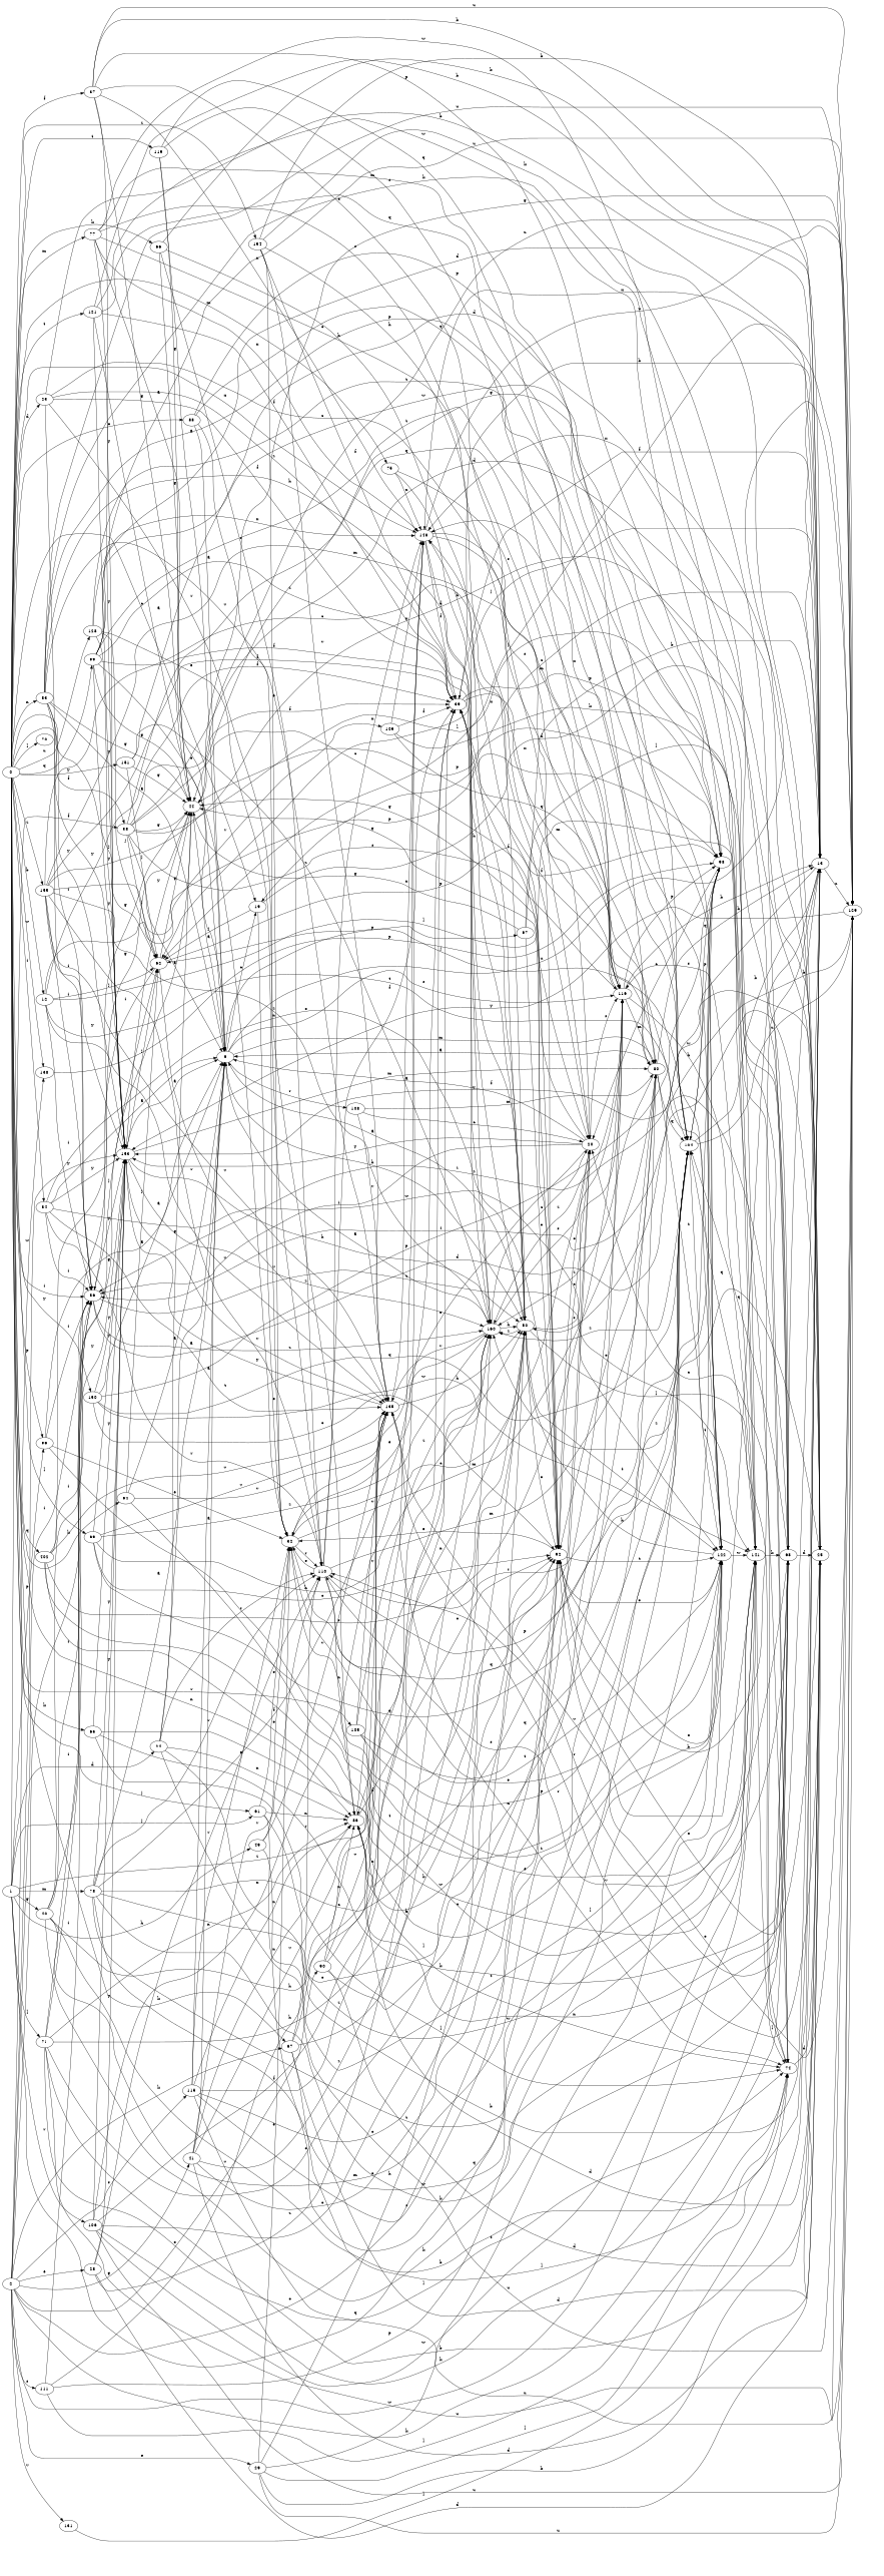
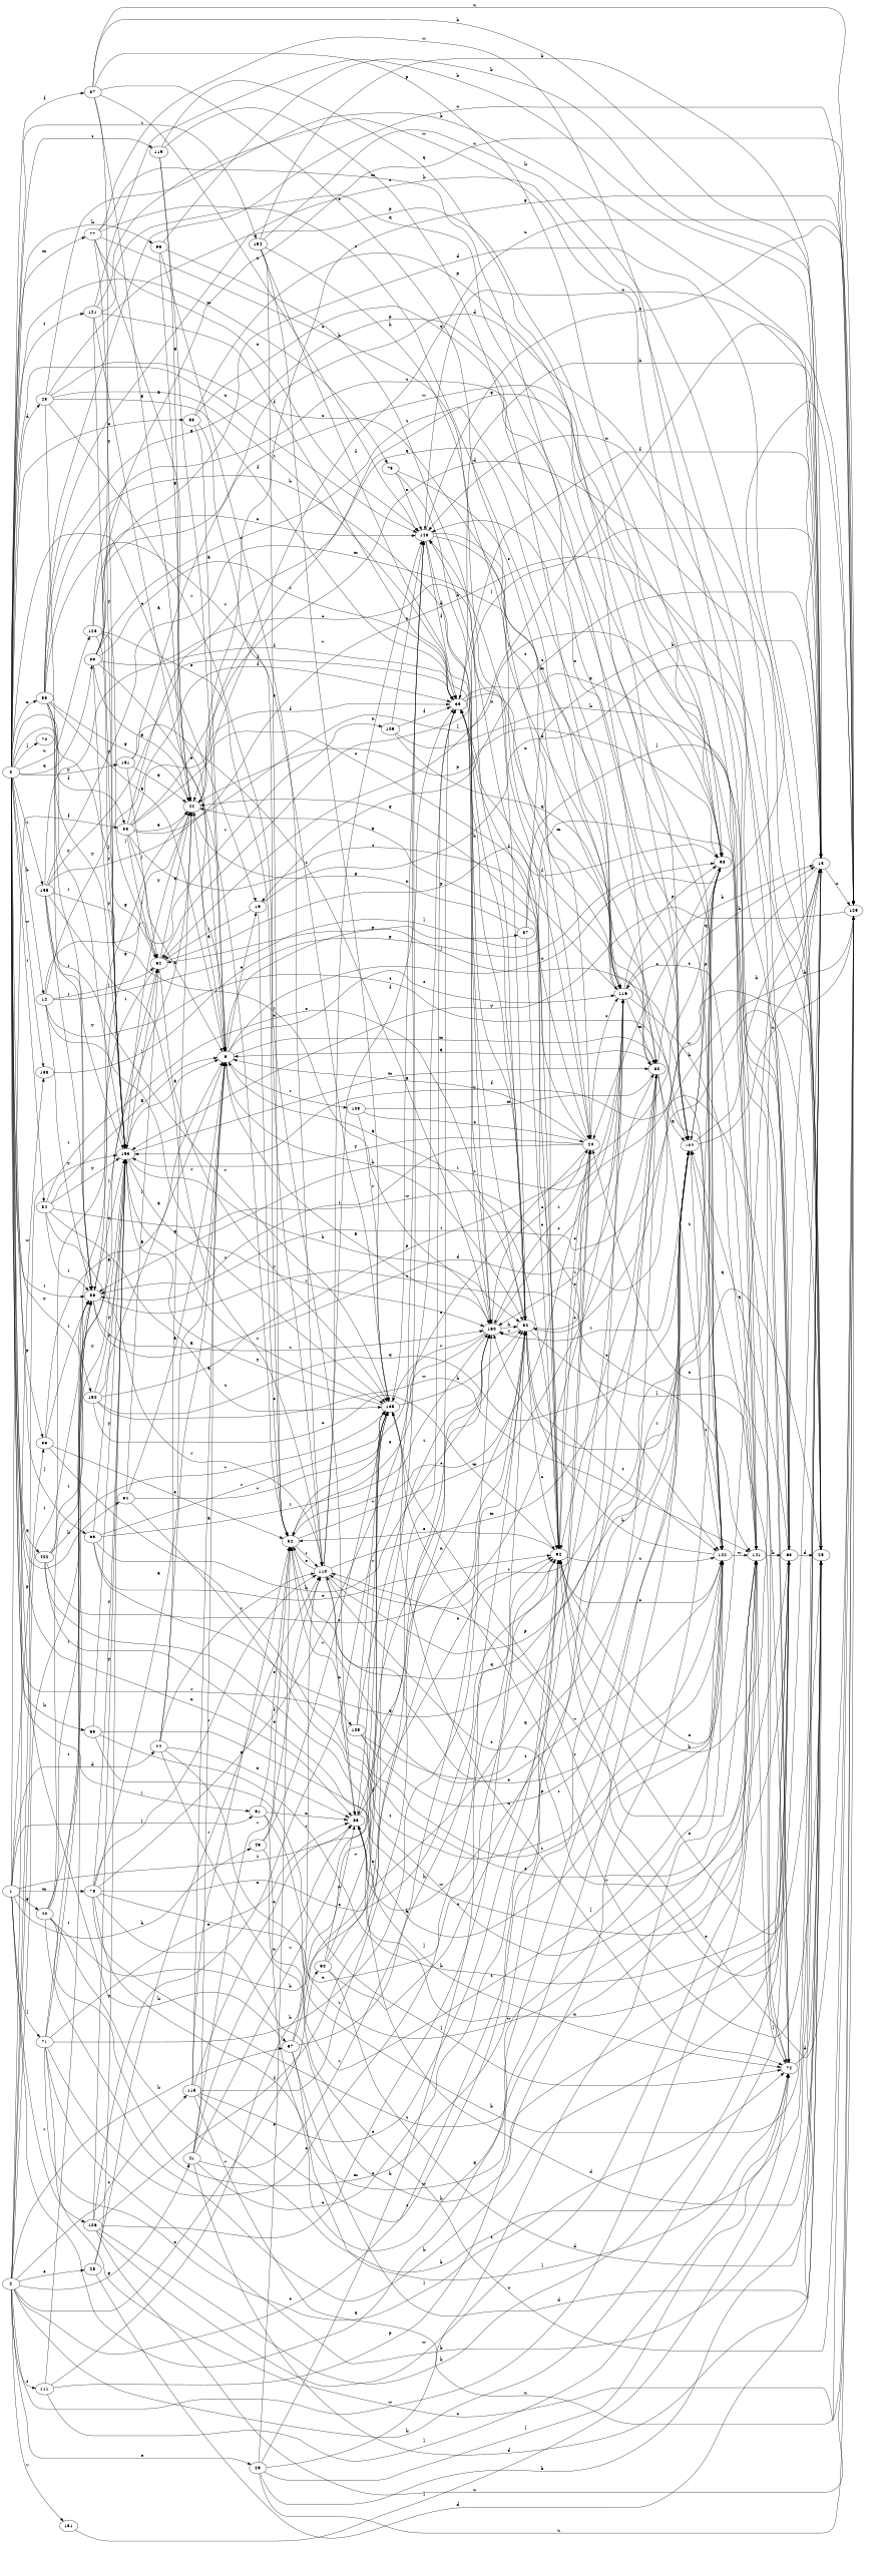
  strict digraph {
    rankdir=LR
    0
    12
    19
    23
    37
    38
    54
    56
    61
    64
    65
    66
    67
    69
    70
    75
    77
    83
    86
    88
    96
    99
    n23 [label=402]
    105
    119
    121
    128
    138
    148
    150
    151
    153
    154
    155
    39
    62
    74
    109
    122
    135
    25
    32
    160
    13
    110
    20
    98
    44
    129
    104
    6
    116
    92
    141
    68
    50
    80
    131
    1
    24
    40
    49
    71
    78
    106
    2
    28
    29
    41
    90
    111
    115
    97
    108
    0 -> 12 [label=b]
    0 -> 19 [label=c]
    0 -> 23 [label=d]
    0 -> 37 [label=f]
    0 -> 38 [label=f]
    0 -> 54 [label=i]
    0 -> 56 [label=i]
    0 -> 61 [label=j]
    0 -> 64 [label=k]
    0 -> 65 [label=k]
    0 -> 66 [label=k]
    0 -> 67 [label=k]
    0 -> 69 [label=l]
    0 -> 70 [label=l]
    0 -> 75 [label=m]
    0 -> 77 [label=m]
    0 -> 83 [label=n]
    0 -> 86 [label=n]
    0 -> 88 [label=o]
    0 -> 96 [label=p]
    0 -> 99 [label=q]
    0 -> n23 [label=q]
    0 -> 105 [label=r]
    0 -> 119 [label=t]
    0 -> 121 [label=t]
    0 -> 128 [label=u]
    0 -> 138 [label=w]
    0 -> 148 [label=x]
    0 -> 150 [label=y]
    0 -> 151 [label=y]
    0 -> 153 [label=y]
    0 -> 154 [label=z]
    0 -> 155 [label=z]
    12 -> 56 [label=i]
    12 -> 39 [label=f]
    12 -> 62 [label=j]
    12 -> 74 [label=l]
    12 -> 109 [label=r]
    12 -> 122 [label=t]
    12 -> 135 [label=v]
    19 -> 62 [label=j]
    19 -> 25 [label=d]
    19 -> 32 [label=e]
    23 -> 56 [label=i]
    23 -> 39 [label=f]
    23 -> 160 [label=z]
    23 -> 13 [label=b]
    23 -> 110 [label=r]
    23 -> 20 [label=c]
-   155 -> 98 [label=p]
+   23 -> 98 [label=p]
    37 -> 148 [label=x]
    37 -> 153 [label=y]
    37 -> 13 [label=b]
    37 -> 20 [label=c]
    37 -> 98 [label=p]
    37 -> 44 [label=g]
    37 -> 129 [label=u]
    38 -> 39 [label=f]
    38 -> 62 [label=j]
    38 -> 74 [label=l]
    38 -> 25 [label=d]
    38 -> 20 [label=c]
    38 -> 44 [label=g]
    38 -> 104 [label=q]
    38 -> 6 [label=a]
    38 -> 116 [label=s]
    54 -> 56 [label=i]
    54 -> 153 [label=y]
    54 -> 135 [label=t]
    54 -> 110 [label=r]
    54 -> 6 [label=a]
    54 -> 92 [label=o]
    54 -> 141 [label=w]
    56 -> 153 [label=y]
    56 -> 122 [label=t]
    56 -> 25 [label=d]
    56 -> 160 [label=z]
    61 -> 86 [label=n]
    61 -> 122 [label=t]
    61 -> 32 [label=e]
    61 -> 141 [label=w]
    64 -> 62 [label=j]
    64 -> 135 [label=v]
    64 -> 6 [label=a]
    64 -> 141 [label=w]
    65 -> 153 [label=y]
    65 -> 74 [label=l]
    65 -> 122 [label=t]
    65 -> 68 [label=k]
    66 -> 13 [label=b]
    66 -> 110 [label=r]
    66 -> 44 [label=g]
    66 -> 50 [label=h]
    67 -> 39 [label=f]
    67 -> 74 [label=l]
    67 -> 25 [label=d]
    67 -> 110 [label=r]
    67 -> 50 [label=h]
    69 -> 153 [label=y]
    69 -> 135 [label=v]
    69 -> 160 [label=z]
    69 -> 104 [label=q]
    69 -> 92 [label=o]
    69 -> 50 [label=h]
    75 -> 148 [label=x]
    75 -> 116 [label=s]
    75 -> 50 [label=h]
    77 -> 148 [label=x]
    77 -> 153 [label=y]
    77 -> 6 [label=a]
    77 -> 116 [label=s]
    77 -> 92 [label=o]
    77 -> 141 [label=w]
    77 -> 80 [label=m]
    83 -> 56 [label=i]
    83 -> 153 [label=y]
    83 -> 62 [label=j]
    83 -> 135 [label=v]
    83 -> 98 [label=p]
    83 -> 44 [label=g]
    83 -> 129 [label=u]
    83 -> 6 [label=a]
    83 -> 68 [label=k]
    83 -> 50 [label=h]
    86 -> 135 [label=v]
    86 -> 25 [label=d]
    86 -> 116 [label=s]
    86 -> 92 [label=o]
    88 -> 86 [label=n]
    88 -> 98 [label=p]
    88 -> 104 [label=q]
    88 -> 6 [label=a]
    96 -> 56 [label=i]
    96 -> 122 [label=t]
    96 -> 32 [label=e]
    96 -> 6 [label=a]
    99 -> 153 [label=y]
    99 -> 39 [label=f]
    99 -> 122 [label=t]
    99 -> 25 [label=d]
    99 -> 32 [label=e]
    99 -> 160 [label=z]
    99 -> 44 [label=g]
    99 -> 129 [label=u]
    99 -> 141 [label=w]
    n23 -> 56 [label=i]
    n23 -> 74 [label=l]
    n23 -> 135 [label=v]
    n23 -> 44 [label=g]
    n23 -> 116 [label=s]
    n23 -> 68 [label=k]
    105 -> 122 [label=t]
    105 -> 135 [label=v]
    105 -> 160 [label=z]
    105 -> 98 [label=p]
    105 -> 104 [label=q]
    119 -> 44 [label=g]
    119 -> 104 [label=q]
    119 -> 6 [label=a]
    119 -> 116 [label=s]
    121 -> 153 [label=y]
    121 -> 39 [label=f]
    121 -> 13 [label=b]
    121 -> 104 [label=q]
    121 -> 6 [label=a]
    121 -> 141 [label=w]
    128 -> 148 [label=x]
    128 -> 153 [label=y]
    128 -> 62 [label=j]
    128 -> 122 [label=t]
    128 -> 32 [label=e]
    138 -> 98 [label=p]
    148 -> 39 [label=f]
    148 -> 129 [label=u]
    148 -> 116 [label=s]
    148 -> 50 [label=h]
    148 -> 80 [label=m]
    150 -> 153 [label=y]
    150 -> 98 [label=p]
    150 -> 104 [label=q]
    150 -> 6 [label=a]
    150 -> 92 [label=o]
    150 -> 141 [label=w]
    151 -> 62 [label=j]
    151 -> 25 [label=d]
    151 -> 160 [label=z]
    151 -> 44 [label=g]
    153 -> 62 [label=j]
    153 -> 135 [label=v]
    153 -> 160 [label=z]
    153 -> 6 [label=a]
    153 -> 50 [label=h]
    153 -> 80 [label=m]
    154 -> 39 [label=f]
    154 -> 135 [label=v]
    154 -> 32 [label=e]
    154 -> 13 [label=b]
    154 -> 68 [label=k]
    154 -> 50 [label=h]
    155 -> 56 [label=i]
    155 -> 153 [label=y]
    155 -> 39 [label=f]
    155 -> 135 [label=v]
    155 -> 25 [label=d]
    155 -> 160 [label=z]
    155 -> 110 [label=r]
    155 -> 20 [label=c]
    155 -> 80 [label=m]
    39 -> 160 [label=z]
    39 -> 13 [label=b]
    39 -> 98 [label=p]
    39 -> 80 [label=m]
    62 -> 56 [label=i]
    62 -> 135 [label=v]
    62 -> 98 [label=p]
    62 -> 44 [label=g]
    74 -> 25 [label=d]
    74 -> 20 [label=c]
    109 -> 148 [label=x]
    109 -> 39 [label=f]
    109 -> 104 [label=q]
    109 -> 68 [label=k]
    122 -> 148 [label=x]
    122 -> 62 [label=j]
    122 -> 32 [label=e]
    122 -> 92 [label=o]
    122 -> 141 [label=w]
    122 -> 50 [label=h]
    135 -> 148 [label=x]
    135 -> 153 [label=y]
    135 -> 74 [label=l]
    135 -> 50 [label=h]
    25 -> 153 [label=y]
    25 -> 135 [label=v]
    25 -> 160 [label=z]
    25 -> 92 [label=o]
    32 -> 110 [label=r]
    32 -> 20 [label=c]
    32 -> 104 [label=q]
    32 -> 80 [label=m]
    160 -> 135 [label=v]
    160 -> 32 [label=e]
    160 -> 20 [label=c]
    160 -> 6 [label=a]
    160 -> 116 [label=s]
    160 -> 50 [label=h]
    13 -> 19 [label=c]
    13 -> 56 [label=i]
    13 -> 148 [label=x]
    13 -> 39 [label=f]
    13 -> 62 [label=j]
    13 -> 110 [label=r]
    13 -> 129 [label=u]
    13 -> 92 [label=o]
    110 -> 86 [label=n]
    110 -> 148 [label=x]
    110 -> 39 [label=f]
    110 -> 122 [label=t]
    110 -> 32 [label=e]
    110 -> 98 [label=p]
    110 -> 80 [label=m]
    20 -> 56 [label=i]
    20 -> 153 [label=y]
    20 -> 32 [label=e]
    20 -> 44 [label=g]
    20 -> 6 [label=a]
    20 -> 116 [label=s]
    20 -> 92 [label=o]
    98 -> 20 [label=c]
    98 -> 104 [label=q]
    44 -> 153 [label=y]
    44 -> 98 [label=p]
    44 -> 129 [label=u]
    44 -> 6 [label=a]
    129 -> 153 [label=y]
    129 -> 62 [label=j]
    129 -> 44 [label=g]
    129 -> 92 [label=o]
    129 -> 50 [label=h]
    104 -> 122 [label=t]
    104 -> 160 [label=z]
    104 -> 13 [label=b]
    104 -> 110 [label=r]
    104 -> 98 [label=p]
    104 -> 129 [label=u]
    6 -> 19 [label=c]
    6 -> 129 [label=u]
    6 -> 116 [label=s]
    6 -> 50 [label=h]
    6 -> 80 [label=m]
    6 -> 97 [label=p]
    6 -> 108 [label=r]
    116 -> 148 [label=x]
    116 -> 39 [label=f]
    116 -> 160 [label=z]
    116 -> 13 [label=b]
    116 -> 98 [label=p]
    116 -> 141 [label=w]
    116 -> 80 [label=m]
    92 -> 148 [label=x]
    92 -> 39 [label=f]
    92 -> 122 [label=t]
    92 -> 32 [label=e]
    92 -> 13 [label=b]
    92 -> 20 [label=c]
    92 -> 44 [label=g]
    141 -> 74 [label=l]
    141 -> 135 [label=v]
    141 -> 32 [label=e]
    141 -> 104 [label=q]
    141 -> 116 [label=s]
    141 -> 68 [label=k]
    68 -> 56 [label=i]
    68 -> 86 [label=n]
    68 -> 148 [label=x]
    68 -> 25 [label=d]
    68 -> 13 [label=b]
    68 -> 110 [label=r]
    68 -> 44 [label=g]
    68 -> 104 [label=q]
    50 -> 86 [label=n]
    50 -> 39 [label=f]
    50 -> 74 [label=l]
    50 -> 122 [label=t]
    50 -> 160 [label=z]
    50 -> 6 [label=a]
    50 -> 116 [label=s]
    50 -> 92 [label=o]
    80 -> 86 [label=n]
    80 -> 122 [label=t]
    80 -> 160 [label=z]
    80 -> 13 [label=b]
    80 -> 104 [label=q]
    80 -> 6 [label=a]
    80 -> 92 [label=o]
    131 -> 74 [label=l]
    1 -> 38 [label=f]
    1 -> 61 [label=j]
    1 -> 96 [label=p]
    1 -> 160 [label=z]
    1 -> 104 [label=q]
    1 -> 24 [label=d]
    1 -> 40 [label=g]
    1 -> 49 [label=h]
    1 -> 71 [label=l]
    1 -> 78 [label=m]
    1 -> 106 [label=r]
    24 -> 86 [label=n]
    24 -> 13 [label=b]
    24 -> 110 [label=r]
    24 -> 44 [label=g]
    24 -> 129 [label=u]
    24 -> 6 [label=a]
    40 -> 56 [label=i]
    40 -> 62 [label=j]
    40 -> 13 [label=b]
    40 -> 44 [label=g]
    40 -> 68 [label=k]
    40 -> 50 [label=h]
    40 -> 80 [label=m]
    49 -> 135 [label=v]
    49 -> 32 [label=e]
    49 -> 104 [label=q]
    71 -> 56 [label=i]
    71 -> 86 [label=n]
    71 -> 153 [label=y]
    71 -> 74 [label=l]
    71 -> 13 [label=b]
    71 -> 129 [label=u]
    71 -> 92 [label=o]
    71 -> 50 [label=h]
    78 -> 153 [label=y]
    78 -> 39 [label=f]
    78 -> 122 [label=t]
    78 -> 110 [label=r]
    78 -> 20 [label=c]
    78 -> 6 [label=a]
    78 -> 92 [label=o]
    78 -> 141 [label=w]
    78 -> 68 [label=k]
    106 -> 148 [label=x]
    106 -> 153 [label=y]
    106 -> 39 [label=f]
    106 -> 129 [label=u]
    106 -> 92 [label=o]
    106 -> 141 [label=w]
    106 -> 68 [label=k]
    2 -> 56 [label=i]
    2 -> 67 [label=k]
    2 -> 138 [label=w]
    2 -> 153 [label=y]
    2 -> 44 [label=g]
    2 -> 92 [label=o]
    2 -> 141 [label=w]
    2 -> 68 [label=k]
    2 -> 131 [label=v]
    2 -> 28 [label=e]
    2 -> 29 [label=e]
    2 -> 41 [label=g]
    2 -> 90 [label=o]
    2 -> 111 [label=s]
    2 -> 115 [label=s]
    28 -> 153 [label=y]
    28 -> 25 [label=d]
-   28 -> 160 [label=z]
    28 -> 110 [label=r]
    29 -> 74 [label=l]
    29 -> 122 [label=t]
    29 -> 32 [label=e]
    29 -> 13 [label=b]
    29 -> 129 [label=u]
    29 -> 50 [label=h]
    41 -> 86 [label=n]
    41 -> 135 [label=v]
    41 -> 25 [label=d]
    41 -> 160 [label=z]
    41 -> 110 [label=r]
    41 -> 6 [label=a]
    41 -> 92 [label=o]
    90 -> 86 [label=n]
    90 -> 148 [label=x]
    90 -> 135 [label=v]
    90 -> 25 [label=d]
    90 -> 20 [label=c]
    111 -> 56 [label=i]
    111 -> 74 [label=l]
    111 -> 135 [label=v]
    111 -> 98 [label=p]
    115 -> 86 [label=n]
    115 -> 32 [label=e]
    115 -> 160 [label=z]
    115 -> 129 [label=u]
    115 -> 6 [label=a]
    115 -> 116 [label=s]
    115 -> 92 [label=o]
    97 -> 74 [label=l]
    97 -> 13 [label=b]
    97 -> 44 [label=g]
    97 -> 92 [label=o]
    108 -> 135 [label=v]
    108 -> 20 [label=c]
    108 -> 80 [label=m]
  }
